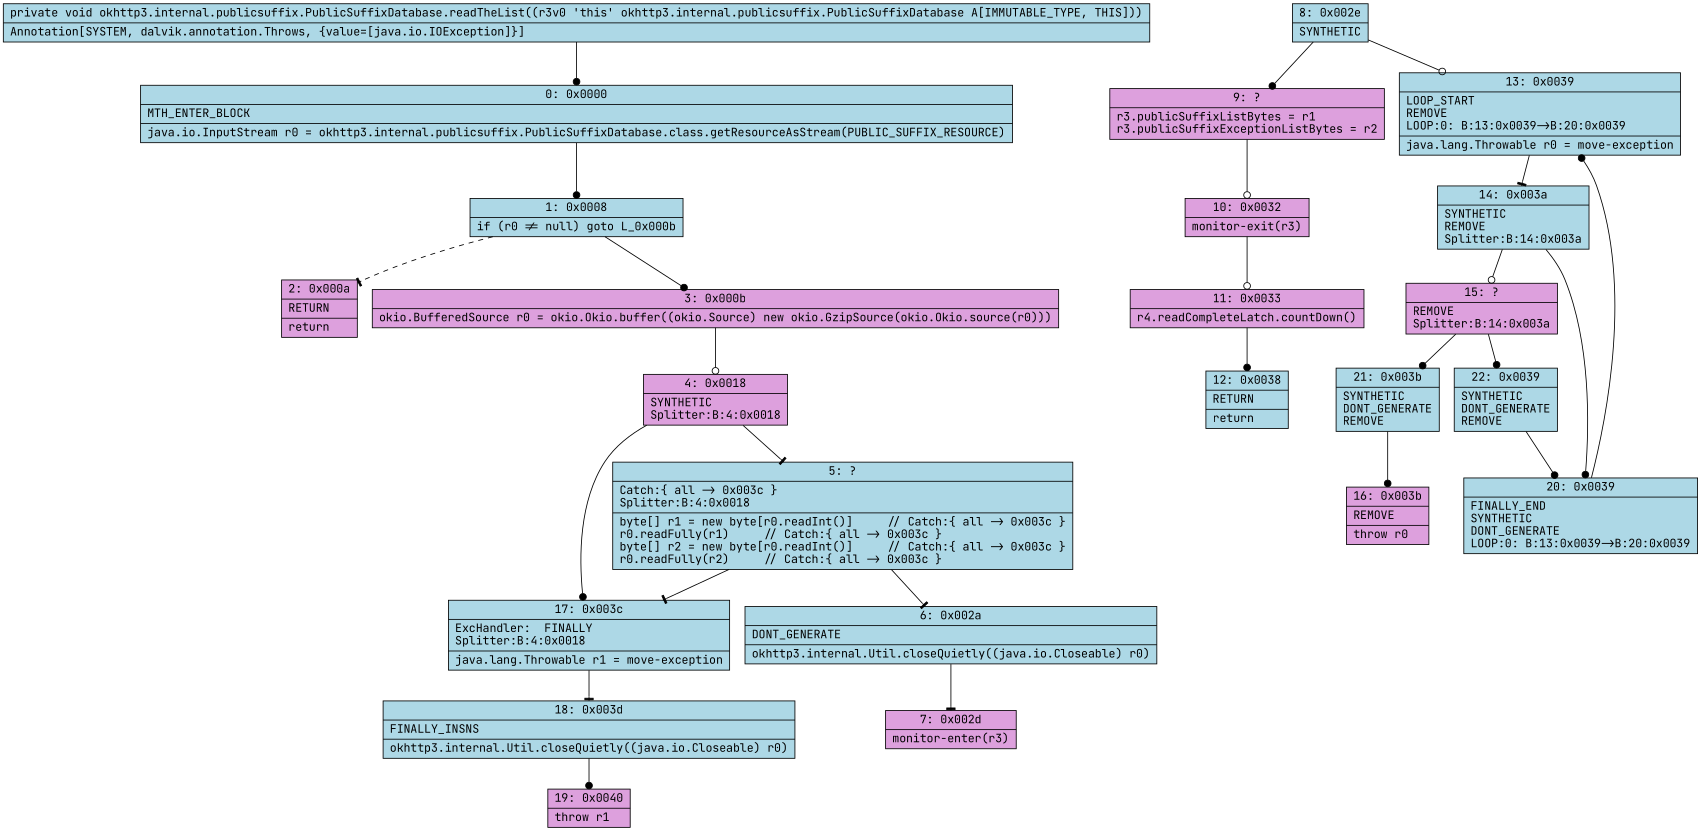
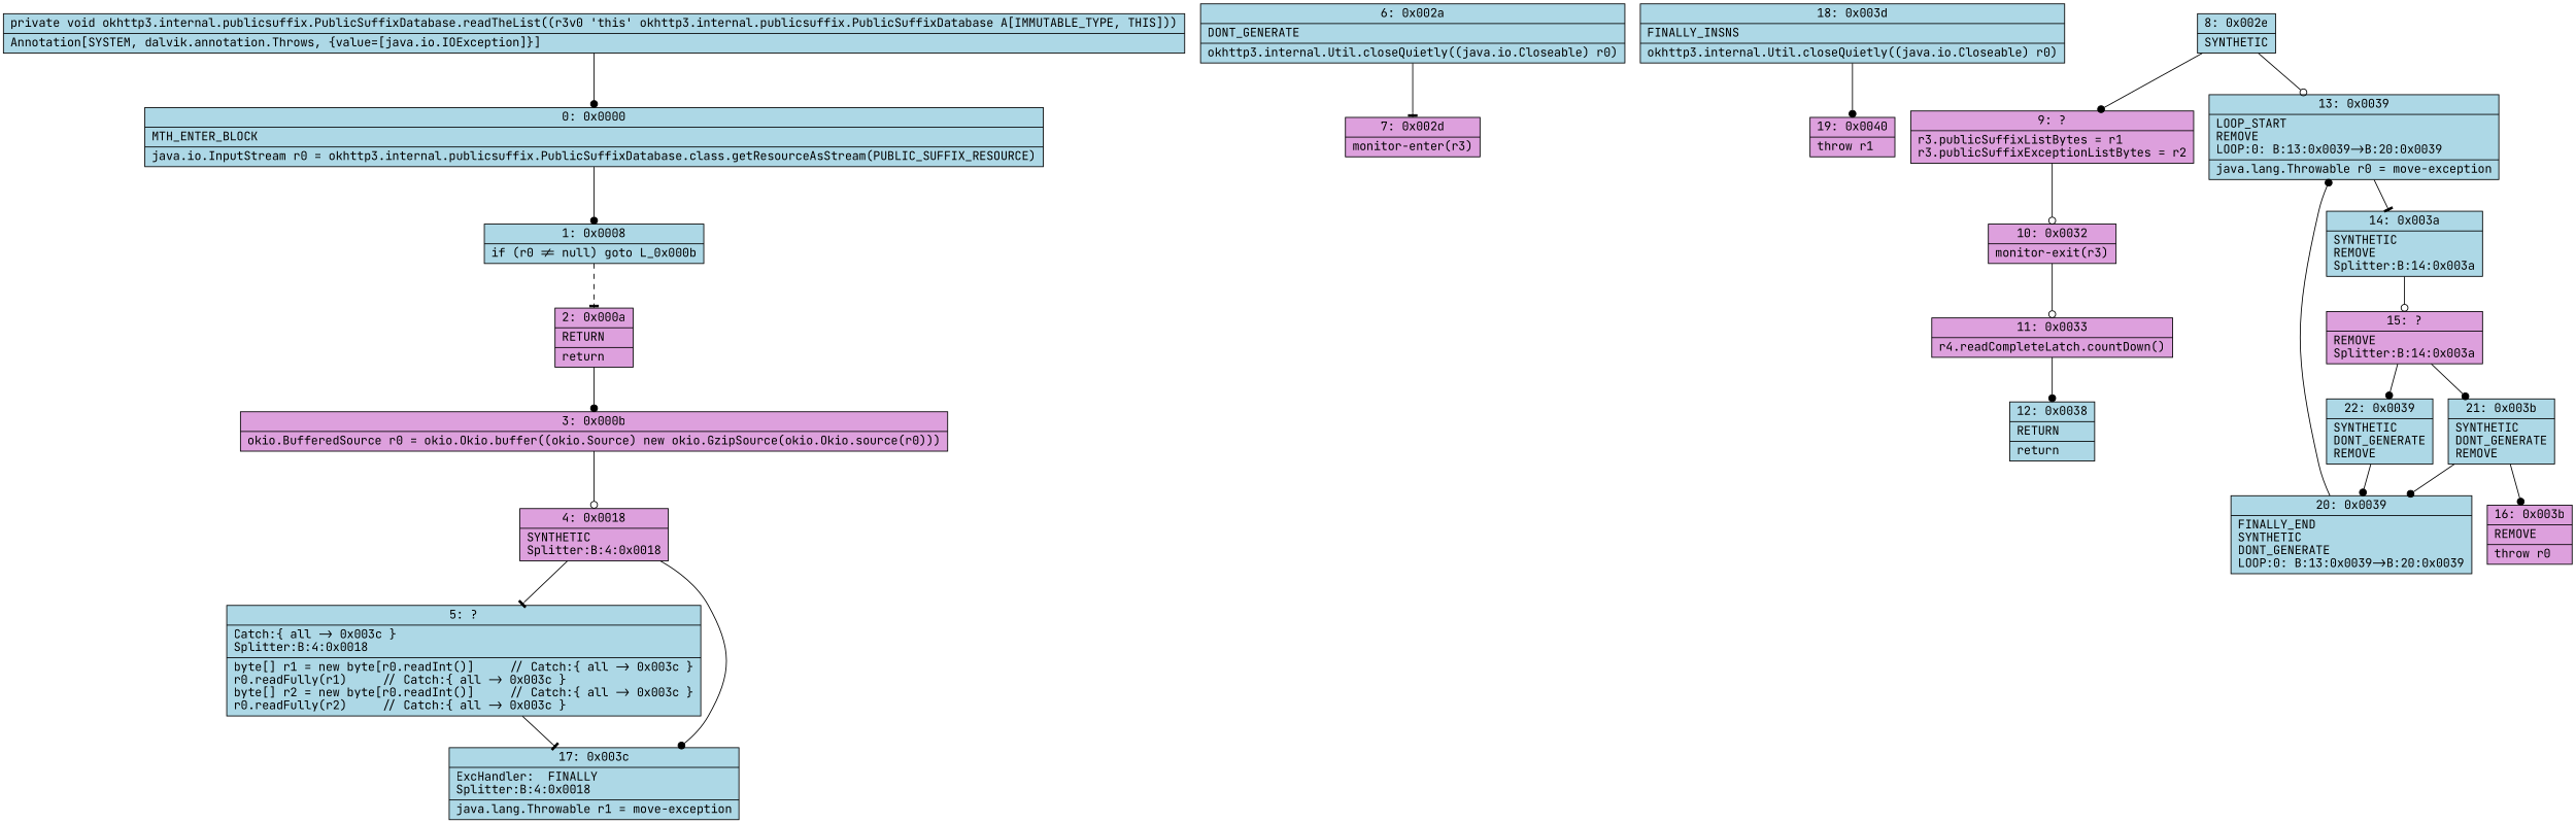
  digraph {
    fontname="JetBrains Mono"
    node [fillcolor=lightblue fontname="JetBrains Mono" shape=record style=filled]
    edge [arrowhead=dot fontname="JetBrains Mono"]
    n1 [label="{0\:\ 0x0000|MTH_ENTER_BLOCK\l|java.io.InputStream r0 = okhttp3.internal.publicsuffix.PublicSuffixDatabase.class.getResourceAsStream(PUBLIC_SUFFIX_RESOURCE)\l}"]
    n2 [label="{1\:\ 0x0008|if (r0 != null) goto L_0x000b\l}"]
    n3 [fillcolor=plum label="{2\:\ 0x000a|RETURN\l|return\l}"]
    n4 [fillcolor=plum label="{3\:\ 0x000b|okio.BufferedSource r0 = okio.Okio.buffer((okio.Source) new okio.GzipSource(okio.Okio.source(r0)))\l}"]
    n5 [fillcolor=plum label="{4\:\ 0x0018|SYNTHETIC\lSplitter:B:4:0x0018\l}"]
    n6 [label="{5\:\ ?|Catch:\{ all \-\> 0x003c \}\lSplitter:B:4:0x0018\l|byte[] r1 = new byte[r0.readInt()]     \/\/ Catch:\{ all \-\> 0x003c \}\lr0.readFully(r1)     \/\/ Catch:\{ all \-\> 0x003c \}\lbyte[] r2 = new byte[r0.readInt()]     \/\/ Catch:\{ all \-\> 0x003c \}\lr0.readFully(r2)     \/\/ Catch:\{ all \-\> 0x003c \}\l}"]
    n7 [label="{17\:\ 0x003c|ExcHandler:  FINALLY\lSplitter:B:4:0x0018\l|java.lang.Throwable r1 = move\-exception\l}"]
    n8 [label="{6\:\ 0x002a|DONT_GENERATE\l|okhttp3.internal.Util.closeQuietly((java.io.Closeable) r0)\l}"]
    n9 [label="{18\:\ 0x003d|FINALLY_INSNS\l|okhttp3.internal.Util.closeQuietly((java.io.Closeable) r0)\l}"]
    n10 [fillcolor=plum label="{7\:\ 0x002d|monitor\-enter(r3)\l}"]
    n11 [label="{8\:\ 0x002e|SYNTHETIC\l}"]
    n12 [fillcolor=plum label="{9\:\ ?|r3.publicSuffixListBytes = r1\lr3.publicSuffixExceptionListBytes = r2\l}"]
    n13 [label="{13\:\ 0x0039|LOOP_START\lREMOVE\lLOOP:0: B:13:0x0039\-\>B:20:0x0039\l|java.lang.Throwable r0 = move\-exception\l}"]
    n14 [fillcolor=plum label="{10\:\ 0x0032|monitor\-exit(r3)\l}"]
    n15 [label="{14\:\ 0x003a|SYNTHETIC\lREMOVE\lSplitter:B:14:0x003a\l}"]
    n16 [fillcolor=plum label="{11\:\ 0x0033|r4.readCompleteLatch.countDown()\l}"]
    n17 [label="{12\:\ 0x0038|RETURN\l|return\l}"]
    n18 [fillcolor=plum label="{15\:\ ?|REMOVE\lSplitter:B:14:0x003a\l}"]
    n19 [label="{20\:\ 0x0039|FINALLY_END\lSYNTHETIC\lDONT_GENERATE\lLOOP:0: B:13:0x0039\-\>B:20:0x0039\l}"]
    n20 [label="{21\:\ 0x003b|SYNTHETIC\lDONT_GENERATE\lREMOVE\l}"]
    n21 [label="{22\:\ 0x0039|SYNTHETIC\lDONT_GENERATE\lREMOVE\l}"]
    n22 [fillcolor=plum label="{16\:\ 0x003b|REMOVE\l|throw r0\l}"]
    n23 [fillcolor=plum label="{19\:\ 0x0040|throw r1\l}"]
    n24 [label="{private void okhttp3.internal.publicsuffix.PublicSuffixDatabase.readTheList((r3v0 'this' okhttp3.internal.publicsuffix.PublicSuffixDatabase A[IMMUTABLE_TYPE, THIS]))  | Annotation[SYSTEM, dalvik.annotation.Throws, \{value=[java.io.IOException]\}]\l}"]
    n1 -> n2
    n2 -> n3 [arrowhead=tee style=dashed]
-   n2 -> n4
+   n3 -> n4
    n4 -> n5 [arrowhead=odot]
    n5 -> n6 [arrowhead=tee]
    n5 -> n7
    n6 -> n7 [arrowhead=tee]
-   n6 -> n8 [arrowhead=tee]
-   n7 -> n9 [arrowhead=tee]
    n8 -> n10 [arrowhead=tee]
    n9 -> n23
    n11 -> n12
    n11 -> n13 [arrowhead=odot]
    n12 -> n14 [arrowhead=odot]
    n13 -> n15 [arrowhead=tee]
    n14 -> n16 [arrowhead=odot]
    n15 -> n18 [arrowhead=odot]
-   n15 -> n19
+   n20 -> n19
    n16 -> n17
    n18 -> n20
    n18 -> n21
    n19 -> n13
    n20 -> n22
    n21 -> n19
    n24 -> n1
  }
